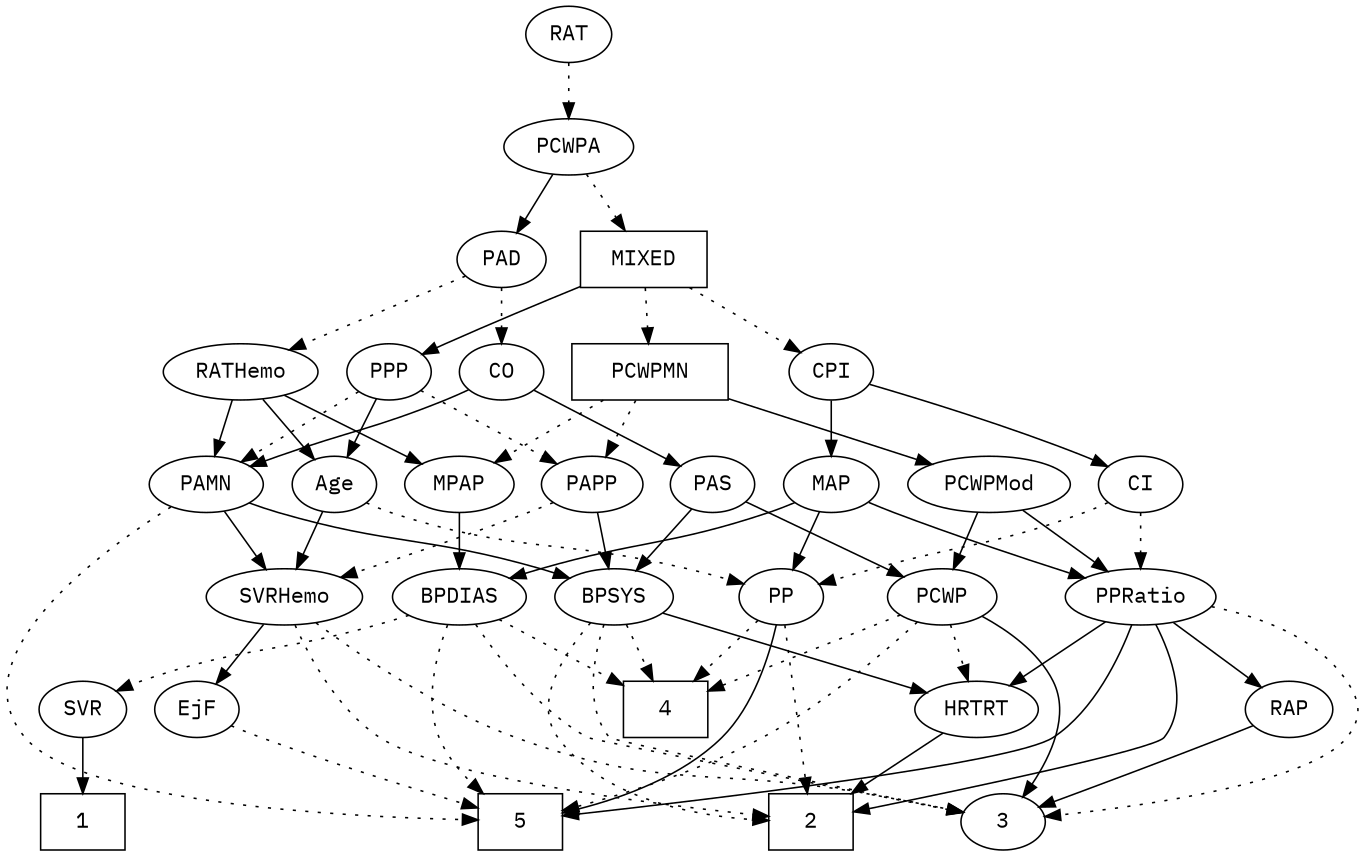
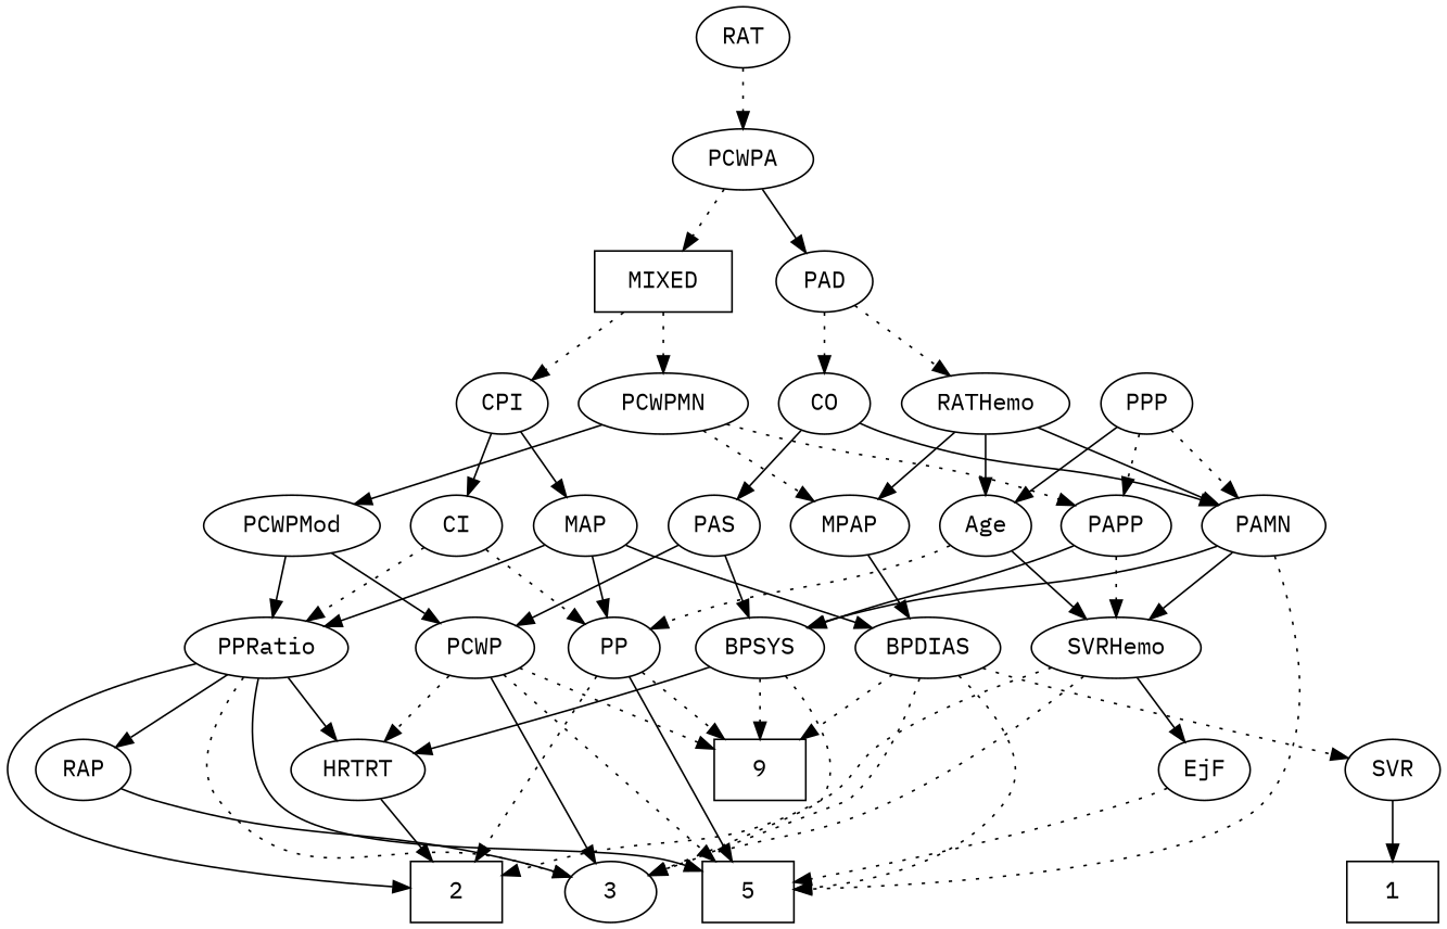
  strict digraph {
    fontname="IBM Plex Mono"
    node [fontname="IBM Plex Mono"]
    edge [fontname="IBM Plex Mono" style=solid]
    1 [height=0.5 shape=box width=0.75]
    2 [height=0.5 shape=box width=0.75]
    3 [height=0.5 shape=ellipse width=0.75]
-   4 [height=0.5 shape=box width=0.75]
+   4 [height=0.5 shape=box width=0.75 label=9]
    5 [height=0.5 shape=box width=0.75]
    Age [height=0.5 width=0.75]
    SVRHemo [height=0.5 width=1.3902]
    PP [height=0.5 width=0.75]
    EjF [height=0.5 width=0.75]
    RAP [height=0.5 width=0.77632]
    MIXED [height=0.5 shape=box width=1.1193]
    CPI [height=0.5 width=0.75]
-   PCWPMN [height=0.5 width=1.3902 shape=box]
+   PCWPMN [height=0.5 width=1.3902]
    PPP [height=0.5 width=0.75]
    MAP [height=0.5 width=0.84854]
    CI [height=0.5 width=0.75]
    MPAP [height=0.5 width=0.97491]
    PCWPMod [height=0.5 width=1.4443]
    PAPP [height=0.5 width=0.88464]
    PAMN [height=0.5 width=1.011]
    BPDIAS [height=0.5 width=1.1735]
    PPRatio [height=0.5 width=1.1013]
    PCWP [height=0.5 width=0.97491]
    BPSYS [height=0.5 width=1.0471]
    SVR [height=0.5 width=0.77632]
    HRTRT [height=0.5 width=1.1013]
    PAD [height=0.5 width=0.79437]
    CO [height=0.5 width=0.75]
    RATHemo [height=0.5 width=1.3721]
    PAS [height=0.5 width=0.75]
    RAT [height=0.5 width=0.75827]
    PCWPA [height=0.5 width=1.1555]
    Age -> SVRHemo
    Age -> PP [style=dotted]
    SVRHemo -> 2 [style=dotted]
    SVRHemo -> 3 [style=dotted]
    SVRHemo -> EjF
    PP -> 2 [style=dotted]
    PP -> 4 [style=dotted]
    PP -> 5
    EjF -> 5 [style=dotted]
    RAP -> 3
    MIXED -> CPI [style=dotted]
    MIXED -> PCWPMN [style=dotted]
-   MIXED -> PPP
    CPI -> MAP
    CPI -> CI
    PCWPMN -> MPAP [style=dotted]
    PCWPMN -> PCWPMod
    PCWPMN -> PAPP [style=dotted]
    PPP -> Age
    PPP -> PAPP [style=dotted]
    PPP -> PAMN [style=dotted]
    MAP -> PP
    MAP -> BPDIAS
    MAP -> PPRatio
    CI -> PP [style=dotted]
    CI -> PPRatio [style=dotted]
    MPAP -> BPDIAS
    PCWPMod -> PPRatio
    PCWPMod -> PCWP
    PAPP -> SVRHemo [style=dotted]
    PAPP -> BPSYS
    PAMN -> 5 [style=dotted]
    PAMN -> SVRHemo
    PAMN -> BPSYS
    BPDIAS -> 3 [style=dotted]
    BPDIAS -> 4 [style=dotted]
    BPDIAS -> 5 [style=dotted]
    BPDIAS -> SVR [style=dotted]
    PPRatio -> 2
    PPRatio -> 3 [style=dotted]
    PPRatio -> 5
    PPRatio -> RAP
    PPRatio -> HRTRT
    PCWP -> 3
    PCWP -> 4 [style=dotted]
    PCWP -> 5 [style=dotted]
    PCWP -> HRTRT [style=dotted]
-   BPSYS -> 2 [style=dotted]
    BPSYS -> 3 [style=dotted]
    BPSYS -> 4 [style=dotted]
    BPSYS -> HRTRT
    SVR -> 1
    HRTRT -> 2
    PAD -> CO [style=dotted]
    PAD -> RATHemo [style=dotted]
    CO -> PAMN
    CO -> PAS
    RATHemo -> Age
    RATHemo -> MPAP
    RATHemo -> PAMN
    PAS -> PCWP
    PAS -> BPSYS
    RAT -> PCWPA [style=dotted]
    PCWPA -> MIXED [style=dotted]
    PCWPA -> PAD
  }
